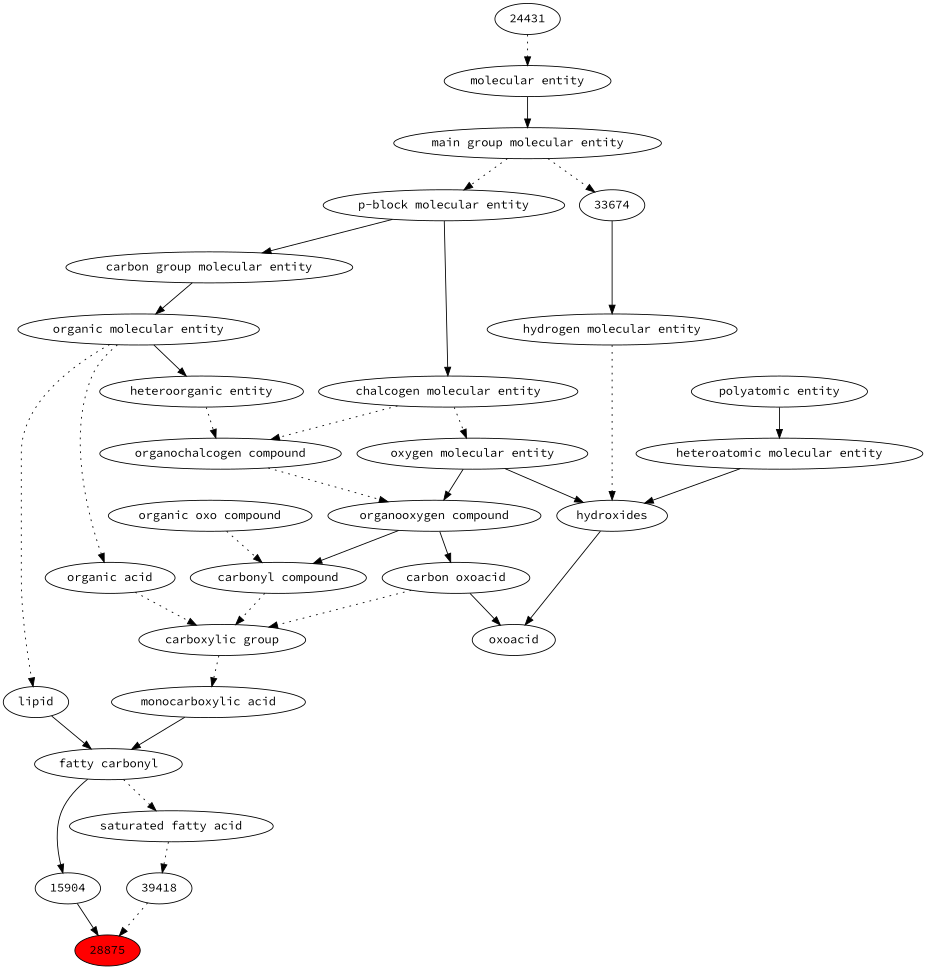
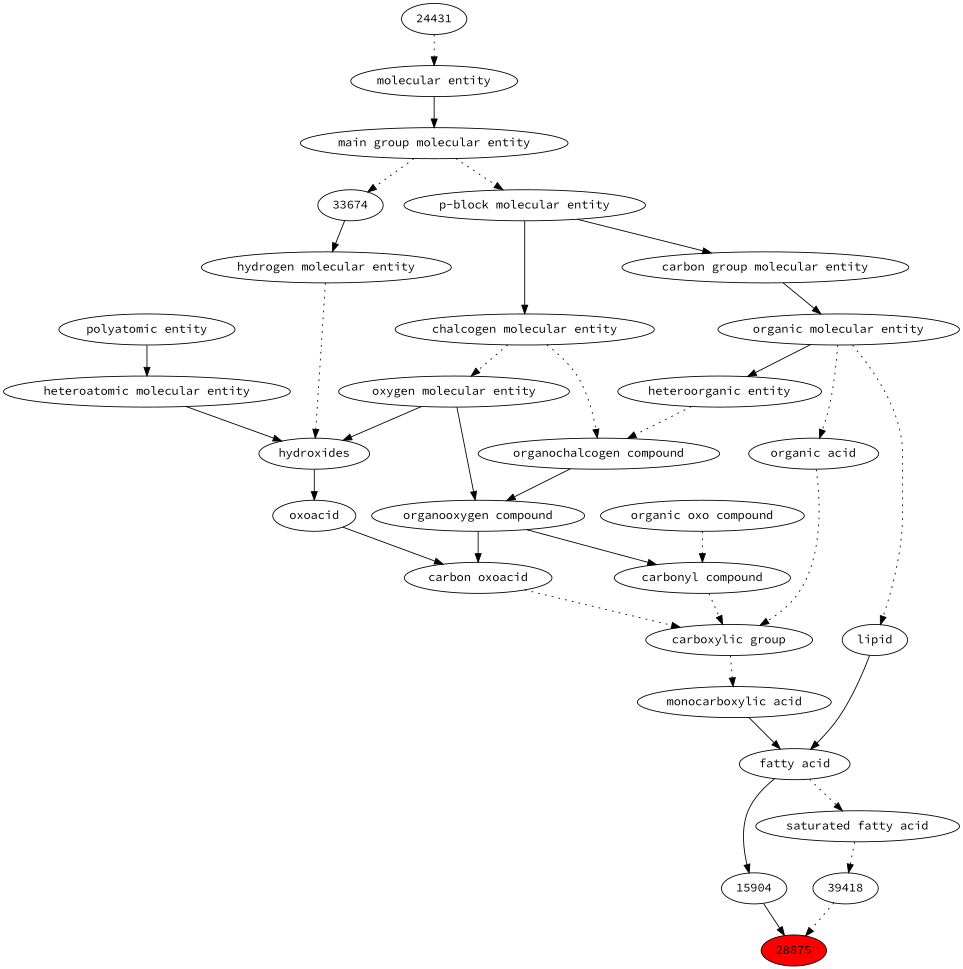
  digraph {
    fontname="Source Code Pro"
    node [fontname="Source Code Pro"]
    edge [fontname="Source Code Pro" style=solid]
    n1 [fillcolor=red label=28875 style=filled]
    n2 [label=15904]
    n3 [label=39418]
-   n4 [label="fatty carbonyl"]
+   n4 [label="fatty acid"]
    n5 [label="saturated fatty acid"]
    n6 [label="monocarboxylic acid"]
    n7 [label=lipid]
    n8 [label="carboxylic group"]
    n9 [label="organic molecular entity"]
    n10 [label="organic acid"]
    n11 [label="heteroorganic entity"]
    n12 [label="organic oxo compound"]
    n13 [label="carbonyl compound"]
    n14 [label="organochalcogen compound"]
    n15 [label="carbon oxoacid"]
    n16 [label="carbon group molecular entity"]
    n17 [label="organooxygen compound"]
    n18 [label=oxoacid]
    n19 [label="p-block molecular entity"]
    n20 [label="chalcogen molecular entity"]
    n21 [label="oxygen molecular entity"]
    n22 [label=hydroxides]
    n23 [label="main group molecular entity"]
    n24 [label=33674]
    n25 [label="hydrogen molecular entity"]
    n26 [label="heteroatomic molecular entity"]
    n27 [label="molecular entity"]
    n28 [label="polyatomic entity"]
    n29 [label=24431]
    n2 -> n1
    n3 -> n1 [style=dotted]
    n4 -> n2
    n4 -> n5 [style=dotted]
    n5 -> n3 [style=dotted]
    n6 -> n4
    n7 -> n4
    n8 -> n6 [style=dotted]
    n9 -> n7 [style=dotted]
    n9 -> n10 [style=dotted]
    n9 -> n11
    n10 -> n8 [style=dotted]
    n11 -> n14 [style=dotted]
    n12 -> n13 [style=dotted]
    n13 -> n8 [style=dotted]
-   n14 -> n17 [style=dotted]
+   n14 -> n17
    n15 -> n8 [style=dotted]
    n16 -> n9
    n17 -> n13
    n17 -> n15
-   n15 -> n18
+   n18 -> n15
    n19 -> n16
    n19 -> n20
    n20 -> n14 [style=dotted]
    n20 -> n21 [style=dotted]
    n21 -> n17
    n21 -> n22
    n22 -> n18
    n23 -> n19 [style=dotted]
    n23 -> n24 [style=dotted]
    n24 -> n25
    n25 -> n22 [style=dotted]
    n26 -> n22
    n27 -> n23
    n28 -> n26
    n29 -> n27 [style=dotted]
  }
